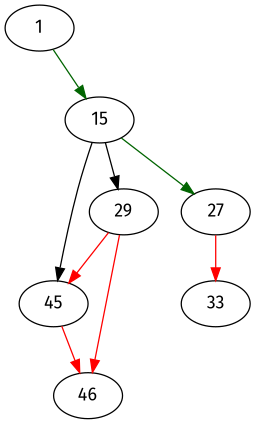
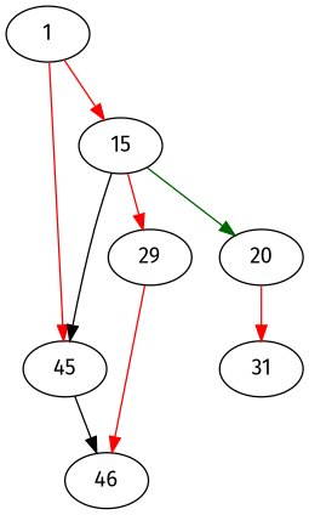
  strict digraph {
    fontname="Fira Sans"
    node [fontname="Fira Sans"]
    edge [color=red fontname="Fira Sans"]
    1 [entry=true]
    15
    45
-   20 [label=27]
+   20
    29
    46
-   31 [label=33]
-   1 -> 15 [color=darkgreen cond=true]
-   29 -> 45 [cond=false]
+   31
+   1 -> 15 [cond=true]
+   1 -> 45 [cond=false]
    15 -> 45 [color=""]
    15 -> 20 [color=darkgreen cond=true]
-   15 -> 29 [color=black cond=false]
-   45 -> 46
+   15 -> 29 [cond=false]
+   45 -> 46 [color=""]
    20 -> 31 [cond=false]
    29 -> 46
  }
